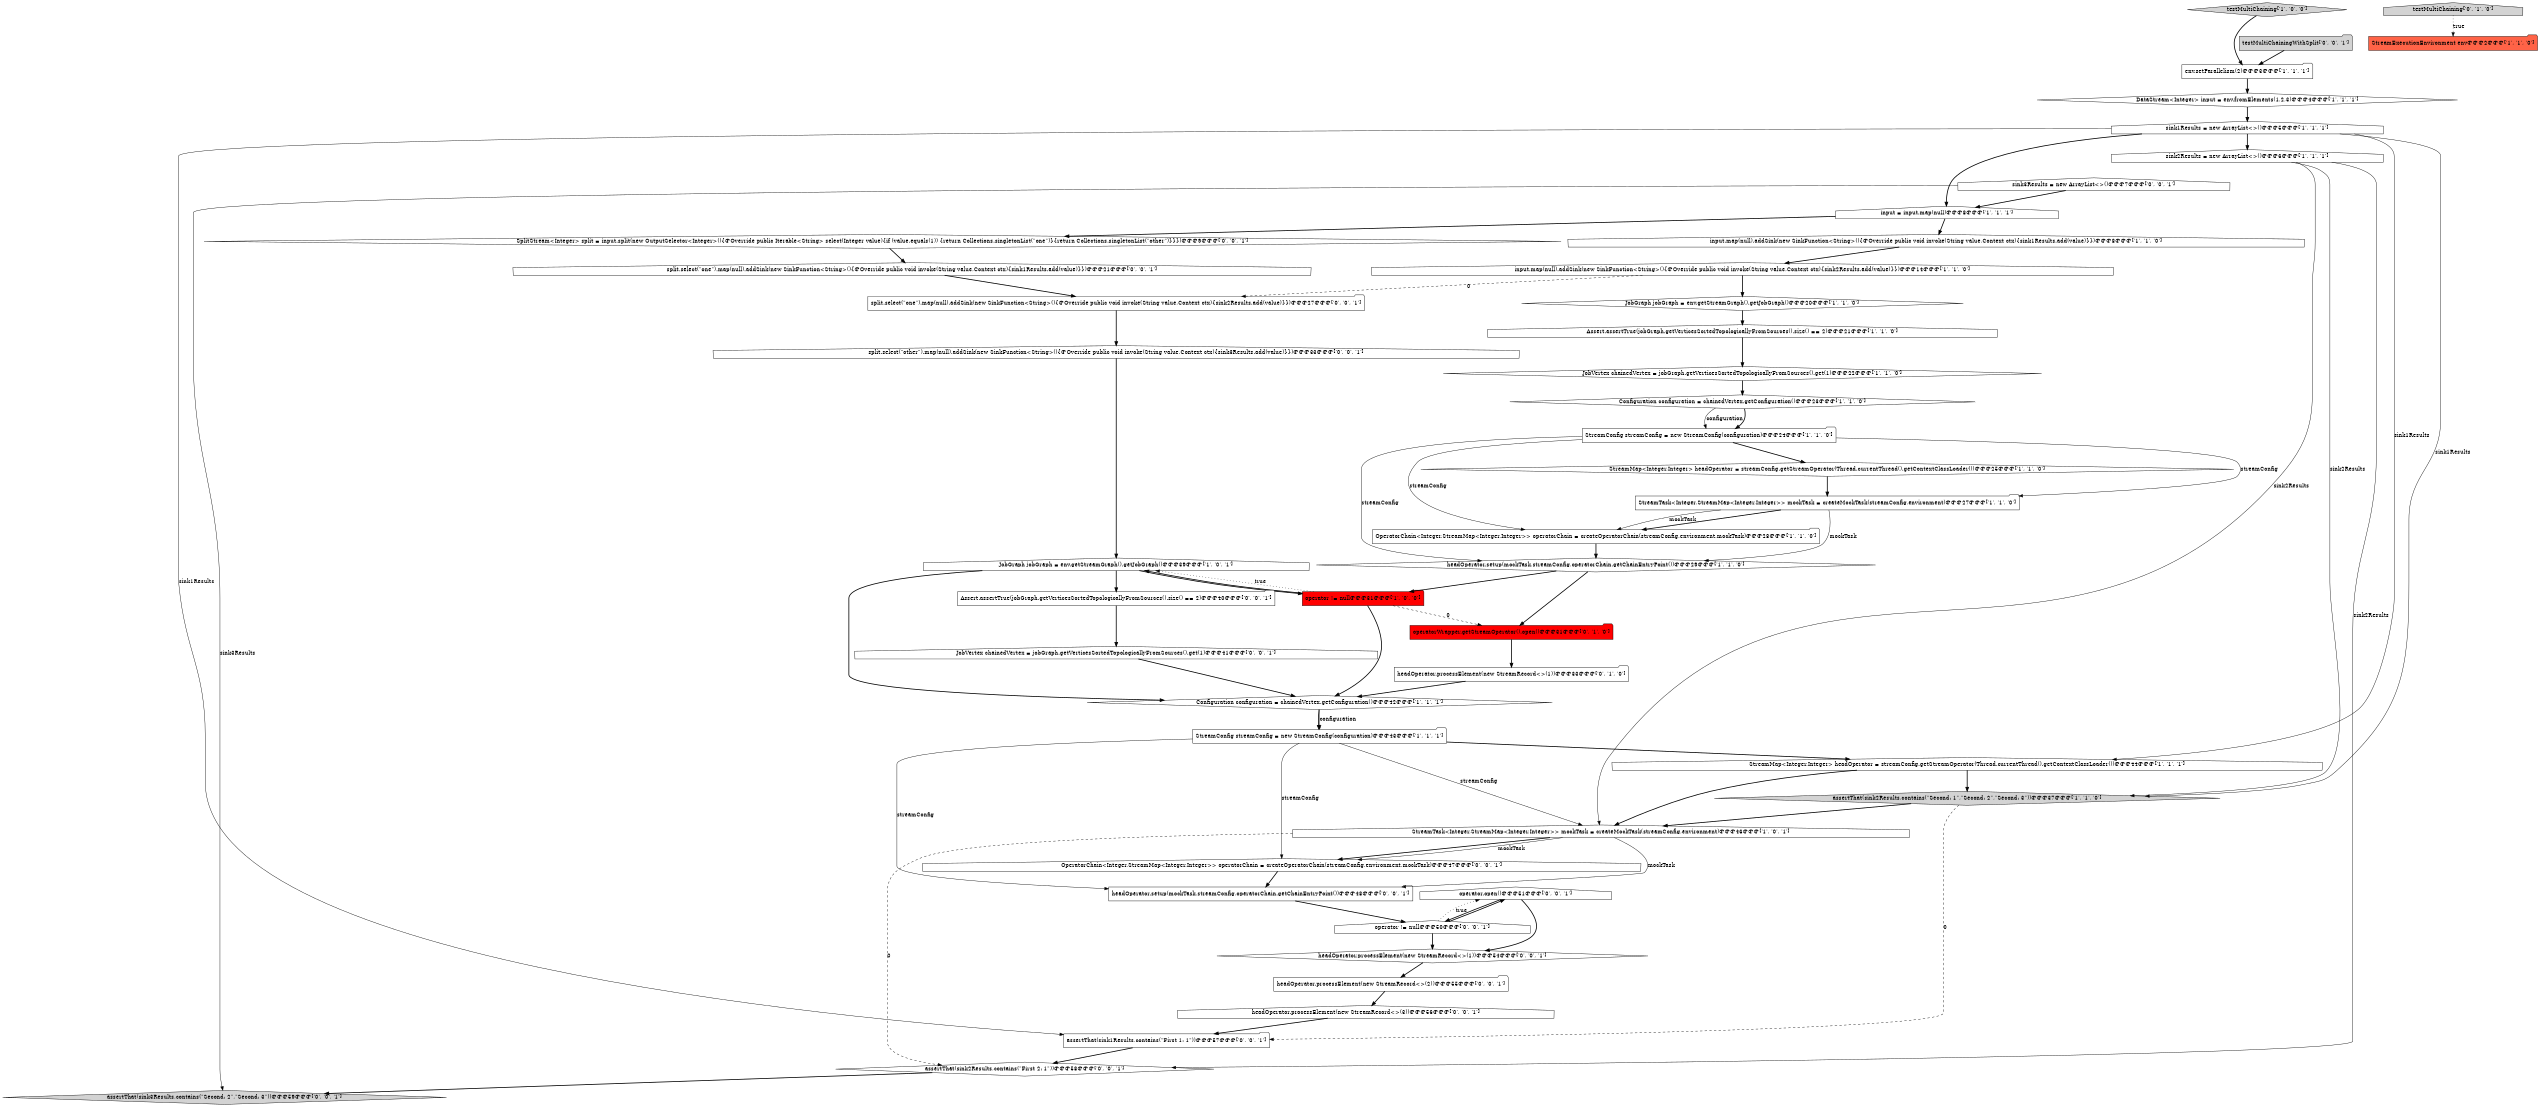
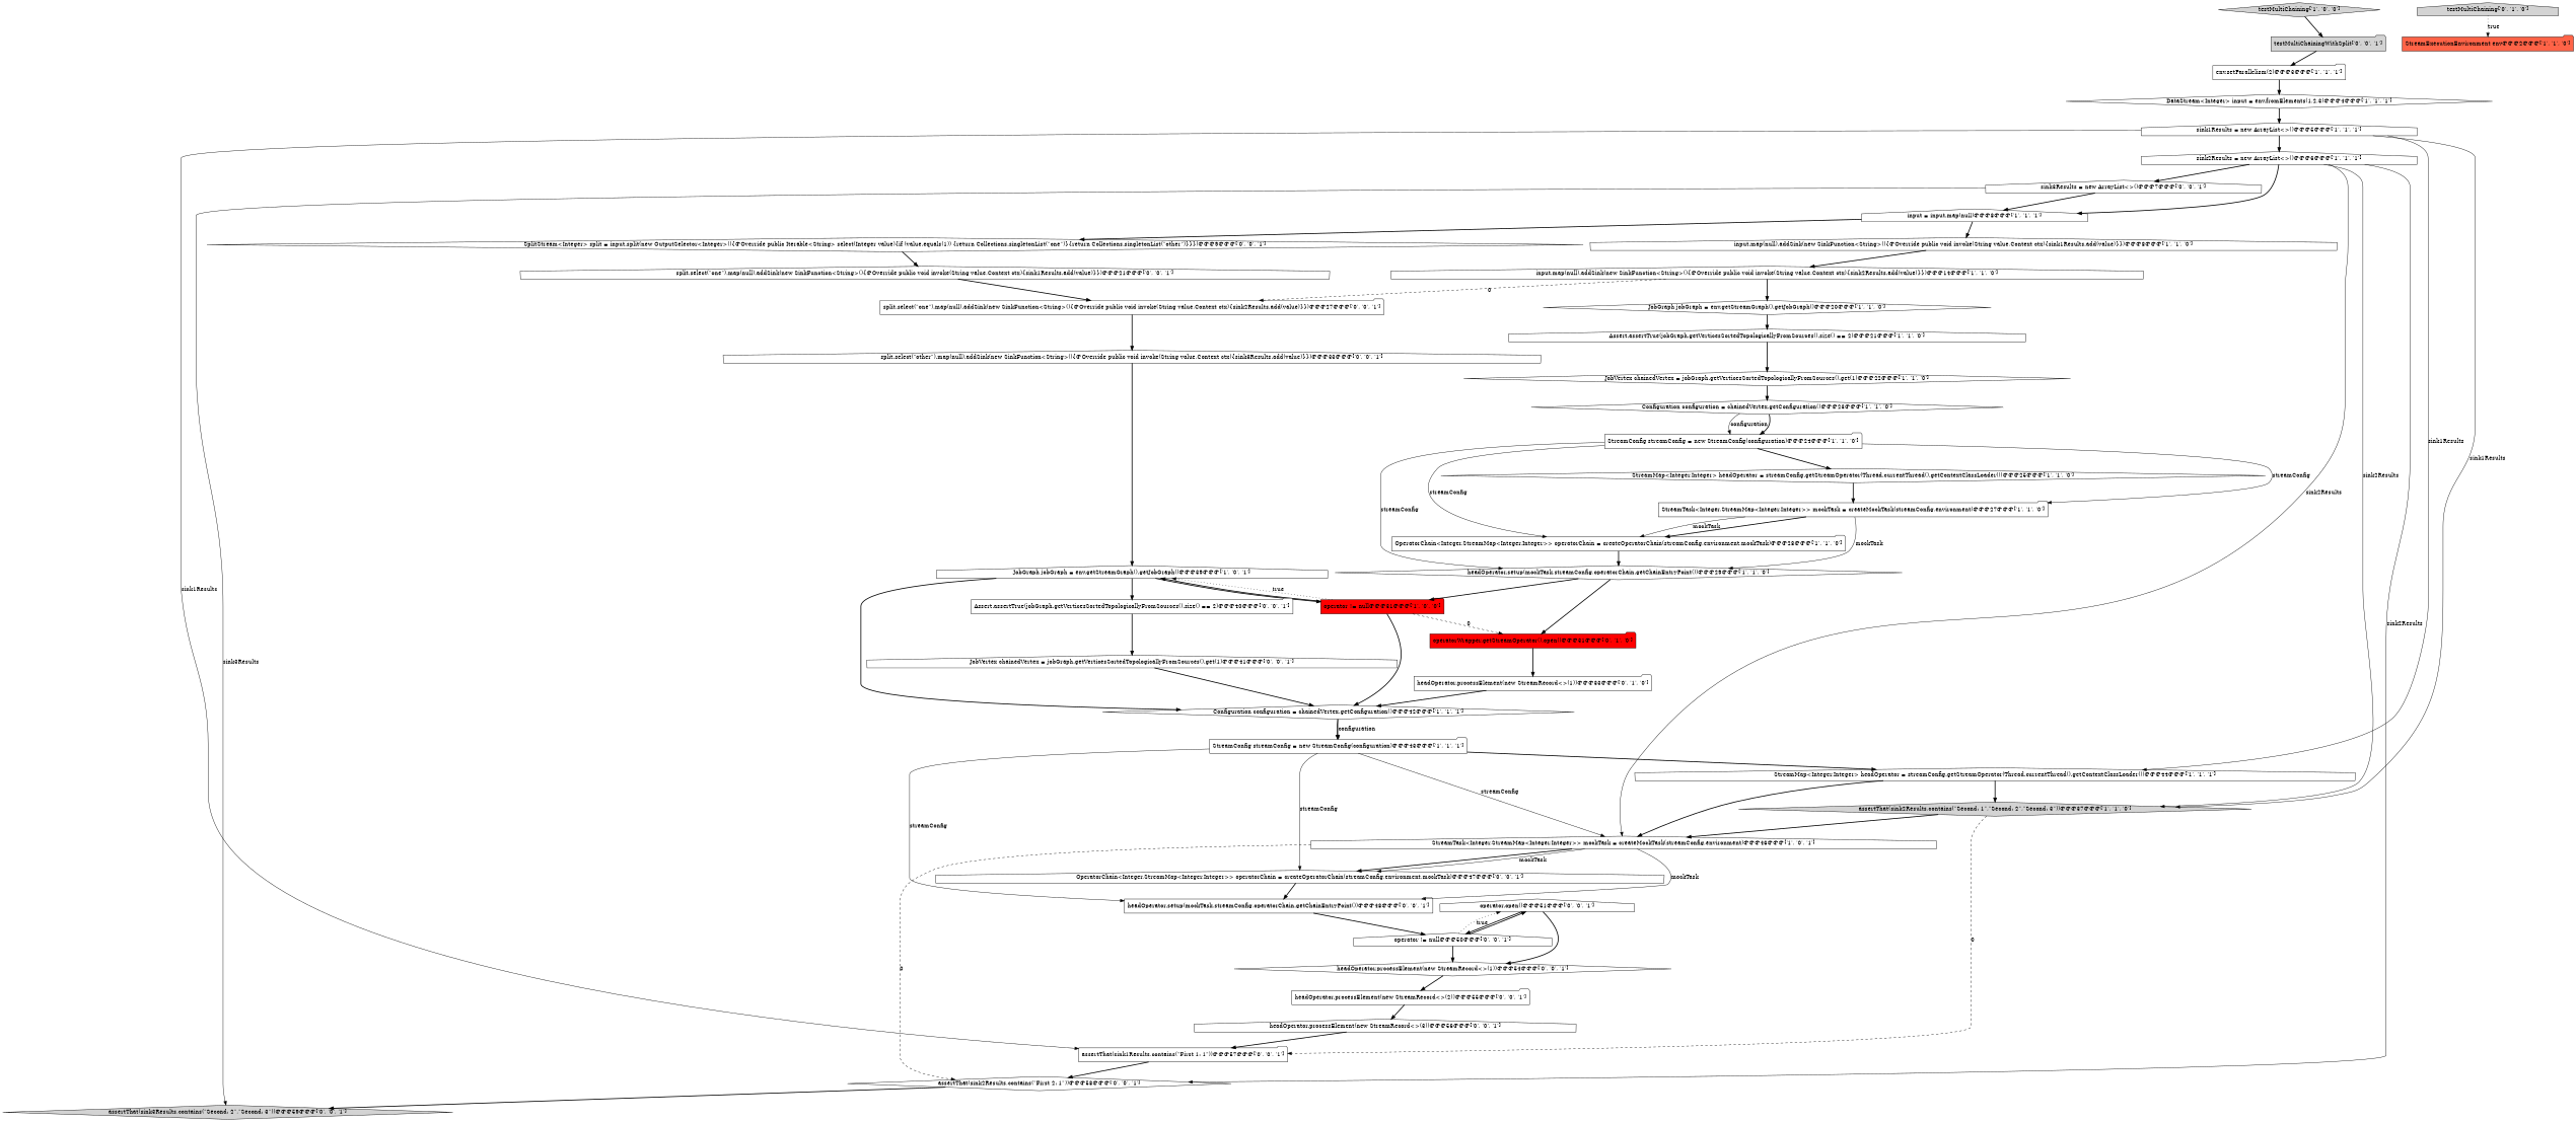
  digraph {
    node [fillcolor=white shape=house style=filled]
    edge [style=bold]
    n1 [label="operator.open()@@@51@@@['0', '0', '1']"]
    n2 [label="headOperator.processElement(new StreamRecord<>(1))@@@54@@@['0', '0', '1']" shape=diamond]
    n3 [label="operator != null@@@50@@@['0', '0', '1']"]
    n4 [label="headOperator.processElement(new StreamRecord<>(2))@@@55@@@['0', '0', '1']" shape=folder]
    n5 [label="headOperator.processElement(new StreamRecord<>(1))@@@33@@@['0', '1', '0']" shape=folder]
    n6 [label="Configuration configuration = chainedVertex.getConfiguration()@@@42@@@['1', '1', '1']" shape=diamond]
    n7 [label="StreamConfig streamConfig = new StreamConfig(configuration)@@@43@@@['1', '1', '1']" shape=folder]
    n8 [label="headOperator.setup(mockTask,streamConfig,operatorChain.getChainEntryPoint())@@@29@@@['1', '1', '0']" shape=diamond]
    n9 [fillcolor=red label="operator != null@@@31@@@['1', '0', '0']" shape=folder]
    n10 [fillcolor=red label="operatorWrapper.getStreamOperator().open()@@@31@@@['0', '1', '0']" shape=folder]
    n11 [label="JobGraph jobGraph = env.getStreamGraph().getJobGraph()@@@39@@@['1', '0', '1']"]
    n12 [label="StreamMap<Integer,Integer> headOperator = streamConfig.getStreamOperator(Thread.currentThread().getContextClassLoader())@@@44@@@['1', '1', '1']"]
    n13 [label="headOperator.setup(mockTask,streamConfig,operatorChain.getChainEntryPoint())@@@48@@@['0', '0', '1']" shape=folder]
    n14 [label="StreamTask<Integer,StreamMap<Integer,Integer>> mockTask = createMockTask(streamConfig,environment)@@@46@@@['1', '0', '1']"]
    n15 [label="OperatorChain<Integer,StreamMap<Integer,Integer>> operatorChain = createOperatorChain(streamConfig,environment,mockTask)@@@47@@@['0', '0', '1']"]
    n16 [fillcolor=lightgray label="assertThat(sink2Results,contains(\"Second: 1\",\"Second: 2\",\"Second: 3\"))@@@37@@@['1', '1', '0']" shape=diamond]
    n17 [label="assertThat(sink2Results,contains(\"First 2: 1\"))@@@58@@@['0', '0', '1']" shape=diamond]
    n18 [label="env.setParallelism(2)@@@3@@@['1', '1', '1']" shape=folder]
    n19 [label="DataStream<Integer> input = env.fromElements(1,2,3)@@@4@@@['1', '1', '1']" shape=diamond]
    n20 [label="sink1Results = new ArrayList<>()@@@5@@@['1', '1', '1']"]
    n21 [label="assertThat(sink1Results,contains(\"First 1: 1\"))@@@57@@@['0', '0', '1']" shape=folder]
    n22 [label="sink3Results = new ArrayList<>()@@@7@@@['0', '0', '1']"]
    n23 [label="input = input.map(null)@@@8@@@['1', '1', '1']"]
    n24 [fillcolor=lightgray label="assertThat(sink3Results,contains(\"Second: 2\",\"Second: 3\"))@@@59@@@['0', '0', '1']" shape=diamond]
    n25 [label="SplitStream<Integer> split = input.split(new OutputSelector<Integer>(){@Override public Iterable<String> select(Integer value){if (value.equals(1)) {return Collections.singletonList(\"one\")}{return Collections.singletonList(\"other\")}}})@@@9@@@['0', '0', '1']" shape=diamond]
    n26 [label="input.map(null).addSink(new SinkFunction<String>(){@Override public void invoke(String value,Context ctx){sink1Results.add(value)}})@@@8@@@['1', '1', '0']"]
    n27 [label="StreamMap<Integer,Integer> headOperator = streamConfig.getStreamOperator(Thread.currentThread().getContextClassLoader())@@@25@@@['1', '1', '0']" shape=diamond]
    n28 [label="StreamTask<Integer,StreamMap<Integer,Integer>> mockTask = createMockTask(streamConfig,environment)@@@27@@@['1', '1', '0']" shape=folder]
    n29 [label="OperatorChain<Integer,StreamMap<Integer,Integer>> operatorChain = createOperatorChain(streamConfig,environment,mockTask)@@@28@@@['1', '1', '0']" shape=folder]
    n30 [label="Assert.assertTrue(jobGraph.getVerticesSortedTopologicallyFromSources().size() == 2)@@@40@@@['0', '0', '1']" shape=folder]
    n31 [label="split.select(\"one\").map(null).addSink(new SinkFunction<String>(){@Override public void invoke(String value,Context ctx){sink1Results.add(value)}})@@@21@@@['0', '0', '1']"]
    n32 [label="split.select(\"one\").map(null).addSink(new SinkFunction<String>(){@Override public void invoke(String value,Context ctx){sink2Results.add(value)}})@@@27@@@['0', '0', '1']" shape=folder]
    n33 [label="StreamConfig streamConfig = new StreamConfig(configuration)@@@24@@@['1', '1', '0']" shape=folder]
    n34 [label="headOperator.processElement(new StreamRecord<>(3))@@@56@@@['0', '0', '1']"]
    n35 [label="JobVertex chainedVertex = jobGraph.getVerticesSortedTopologicallyFromSources().get(1)@@@41@@@['0', '0', '1']"]
    n36 [label="JobVertex chainedVertex = jobGraph.getVerticesSortedTopologicallyFromSources().get(1)@@@22@@@['1', '1', '0']" shape=diamond]
    n37 [label="Configuration configuration = chainedVertex.getConfiguration()@@@23@@@['1', '1', '0']" shape=diamond]
    n38 [fillcolor=tomato label="StreamExecutionEnvironment env@@@2@@@['1', '1', '0']" shape=folder]
    n39 [label="input.map(null).addSink(new SinkFunction<String>(){@Override public void invoke(String value,Context ctx){sink2Results.add(value)}})@@@14@@@['1', '1', '0']"]
    n40 [label="sink2Results = new ArrayList<>()@@@6@@@['1', '1', '1']"]
    n41 [label="split.select(\"other\").map(null).addSink(new SinkFunction<String>(){@Override public void invoke(String value,Context ctx){sink3Results.add(value)}})@@@33@@@['0', '0', '1']"]
    n42 [fillcolor=lightgray label="testMultiChaining['0', '1', '0']"]
    n43 [label="JobGraph jobGraph = env.getStreamGraph().getJobGraph()@@@20@@@['1', '1', '0']" shape=diamond]
    n44 [label="Assert.assertTrue(jobGraph.getVerticesSortedTopologicallyFromSources().size() == 2)@@@21@@@['1', '1', '0']"]
    n45 [fillcolor=lightgray label="testMultiChainingWithSplit['0', '0', '1']" shape=folder]
    n46 [fillcolor=lightgray label="testMultiChaining['1', '0', '0']" shape=diamond]
    n1 -> n2
    n1 -> n3
    n2 -> n4
    n3 -> n1 [label=true style=dotted]
    n3 -> n1
    n3 -> n2
    n4 -> n34
    n5 -> n6
    n6 -> n7
    n6 -> n7 [label=configuration style=solid]
    n7 -> n12
    n7 -> n13 [label=streamConfig style=solid]
    n7 -> n14 [label=streamConfig style=solid]
    n7 -> n15 [label=streamConfig style=solid]
    n8 -> n9
    n8 -> n10
    n9 -> n6
    n9 -> n10 [label=0 style=dashed]
    n9 -> n11 [label=true style=dotted]
    n9 -> n11
    n10 -> n5
    n11 -> n6
    n11 -> n9
    n11 -> n30
    n12 -> n14
    n12 -> n16
    n13 -> n3
    n14 -> n13 [label=mockTask style=solid]
    n14 -> n15
    n14 -> n15 [label=mockTask style=solid]
    n14 -> n17 [label=0 style=dashed]
    n15 -> n13
    n16 -> n14
    n16 -> n21 [label=0 style=dashed]
    n17 -> n24
    n18 -> n19
    n19 -> n20
    n20 -> n12 [label=sink1Results style=solid]
    n20 -> n16 [label=sink1Results style=solid]
    n20 -> n21 [label=sink1Results style=solid]
    n20 -> n40
    n21 -> n17
    n22 -> n23
    n22 -> n24 [label=sink3Results style=solid]
    n23 -> n25
    n23 -> n26
    n25 -> n31
    n26 -> n39
    n27 -> n28
    n28 -> n8 [label=mockTask style=solid]
    n28 -> n29
    n28 -> n29 [label=mockTask style=solid]
    n29 -> n8
    n30 -> n35
    n31 -> n32
    n32 -> n41
    n33 -> n8 [label=streamConfig style=solid]
    n33 -> n27
    n33 -> n28 [label=streamConfig style=solid]
    n33 -> n29 [label=streamConfig style=solid]
    n34 -> n21
    n35 -> n6
    n36 -> n37
    n37 -> n33 [label=configuration style=solid]
    n37 -> n33
    n39 -> n32 [label=0 style=dashed]
    n39 -> n43
    n40 -> n14 [label=sink2Results style=solid]
    n40 -> n16 [label=sink2Results style=solid]
    n40 -> n17 [label=sink2Results style=solid]
-   n20 -> n23
+   n40 -> n22
+   n40 -> n23
    n41 -> n11
    n42 -> n38 [label=true style=dotted]
    n43 -> n44
    n44 -> n36
    n45 -> n18
-   n46 -> n18
+   n46 -> n45
  }
